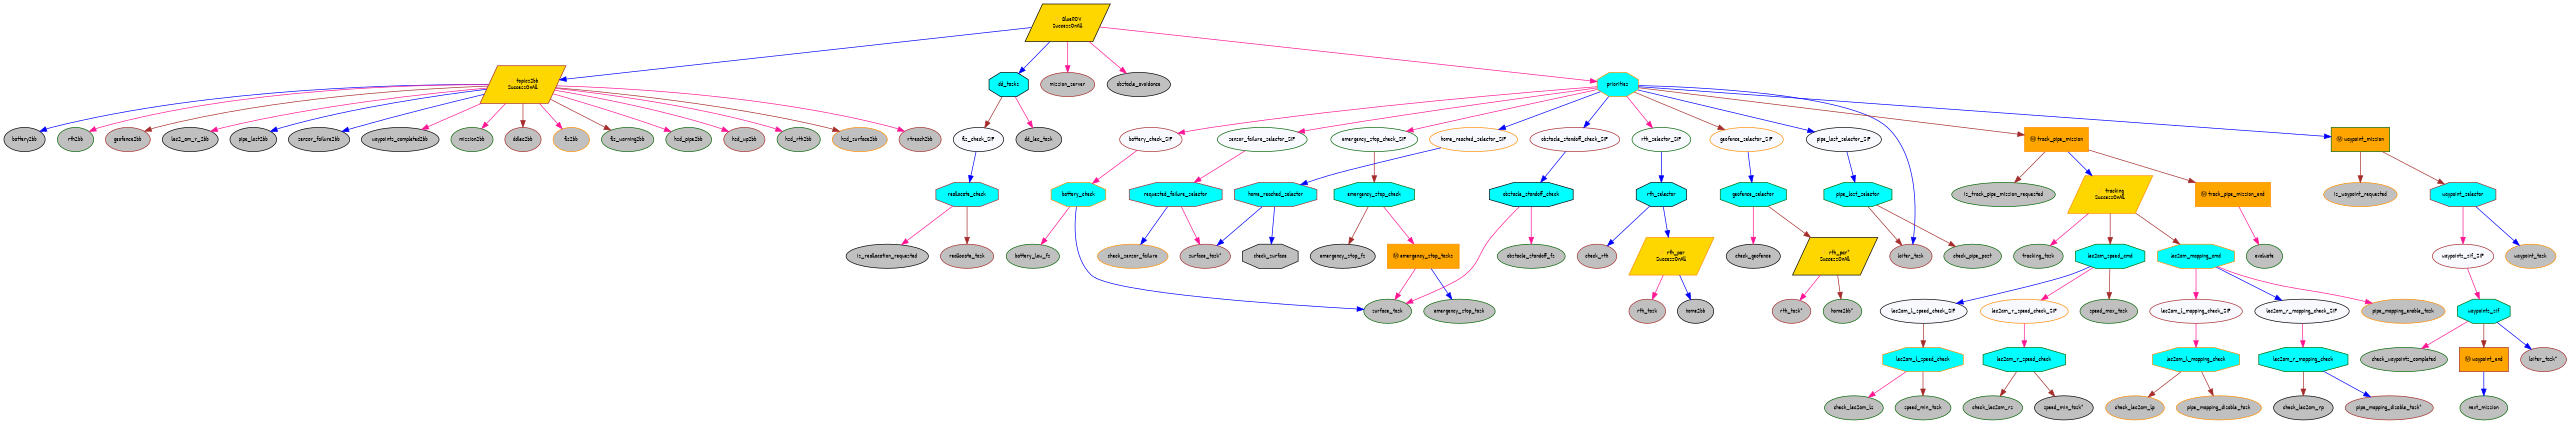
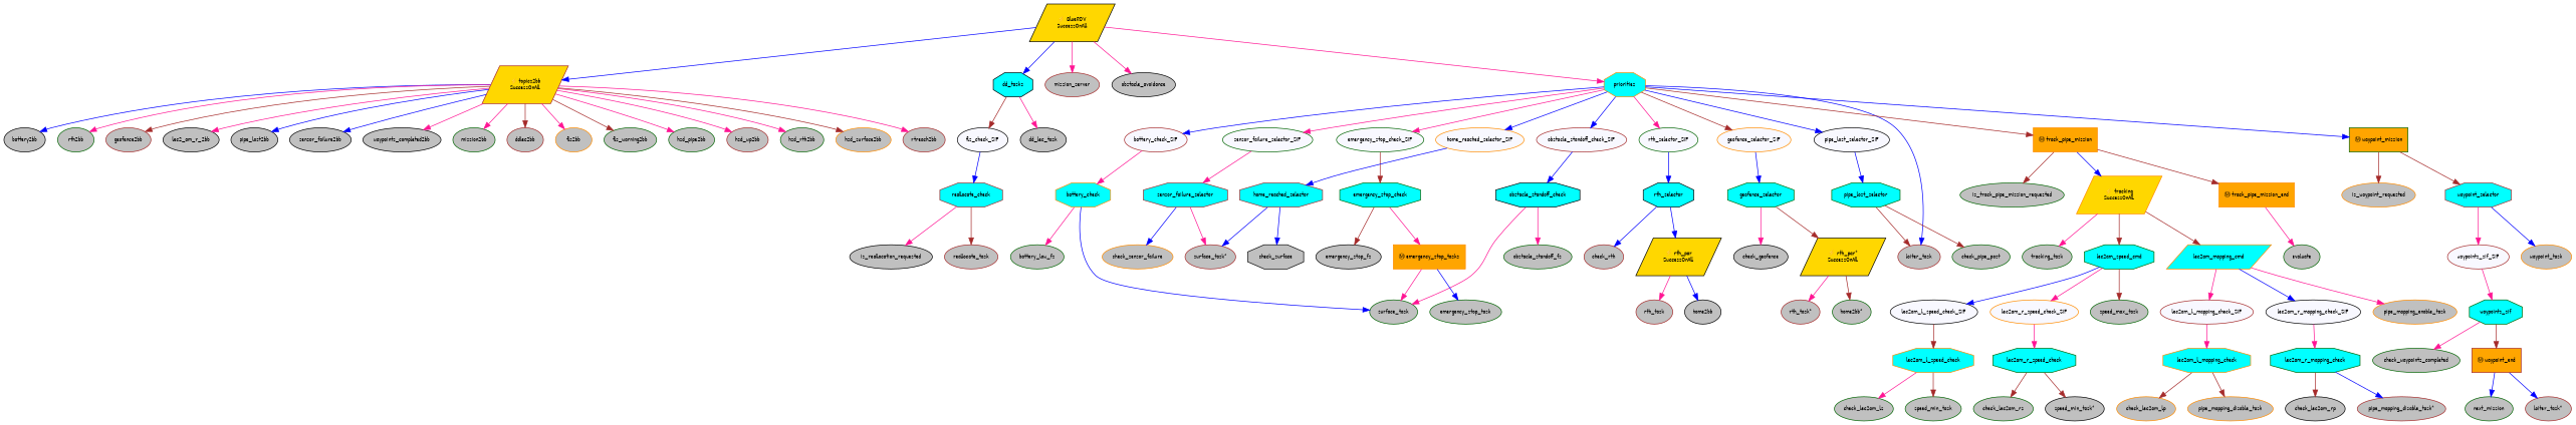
  digraph {
    fontname="Patrick Hand"
    ordering=out
    node [color=darkgreen fillcolor=gray fontcolor=black fontname="Patrick Hand" fontsize=9 shape=ellipse style=filled]
    edge [color=deeppink fontname="Patrick Hand"]
    n1 [color=black fillcolor=gold label="⚡ BlueROV\nSuccessOnAll" shape=parallelogram]
    n2 [color=brown fillcolor=gold label="⚡ topics2bb\nSuccessOnAll" shape=parallelogram]
    n3 [color=black fillcolor=cyan label=dd_tasks shape=octagon]
    n4 [color=brown label=mission_server]
    n5 [color=black label=obstacle_avoidance]
    n6 [color=darkorange fillcolor=cyan label=priorities shape=octagon]
    n7 [color=black label=battery2bb]
    n8 [label=rth2bb]
    n9 [color=brown label=geofence2bb]
    n10 [color=black label=lec2_am_r_2bb]
    n11 [color=black label=pipe_lost2bb]
    n12 [color=black label=sensor_failure2bb]
    n13 [color=black label=waypoints_completed2bb]
    n14 [label=mission2bb]
    n15 [color=brown label=ddlec2bb]
    n16 [color=darkorange label=fls2bb]
    n17 [label=fls_warning2bb]
    n18 [label=hsd_pipe2bb]
    n19 [color=brown label=hsd_wp2bb]
    n20 [label=hsd_rth2bb]
    n21 [color=darkorange label=hsd_surface2bb]
    n22 [color=brown label=rtreach2bb]
    n23 [color=black fillcolor=ghostwhite label=fls_check_SIF]
    n24 [color=black label=dd_lec_task]
    n25 [color=brown fillcolor=ghostwhite label=battery_check_SIF]
    n26 [fillcolor=ghostwhite label=sensor_failure_selector_SIF]
    n27 [fillcolor=ghostwhite label=emergency_stop_check_SIF]
    n28 [color=darkorange fillcolor=ghostwhite label=home_reached_selector_SIF]
    n29 [color=brown fillcolor=ghostwhite label=obstacle_standoff_check_SIF]
    n30 [fillcolor=ghostwhite label=rth_selector_SIF]
    n31 [color=darkorange fillcolor=ghostwhite label=geofence_selector_SIF]
    n32 [color=black fillcolor=ghostwhite label=pipe_lost_selector_SIF]
    n33 [color=brown label=loiter_task]
    n34 [color=darkorange fillcolor=orange label="Ⓜ track_pipe_mission" shape=box]
    n35 [fillcolor=orange label="Ⓜ waypoint_mission" shape=box]
    n36 [color=brown fillcolor=cyan label=reallocate_check shape=octagon]
    n37 [color=black label=is_reallocation_requested]
    n38 [color=brown label=reallocate_task]
    n39 [color=darkorange fillcolor=cyan label=battery_check shape=octagon]
-   n40 [color=brown fillcolor=cyan label=requested_failure_selector shape=octagon]
+   n40 [color=brown fillcolor=cyan label=sensor_failure_selector shape=octagon]
    n41 [fillcolor=cyan label=emergency_stop_check shape=octagon]
    n42 [color=brown fillcolor=cyan label=home_reached_selector shape=octagon]
    n43 [color=black fillcolor=cyan label=obstacle_standoff_check shape=octagon]
    n44 [color=black fillcolor=cyan label=rth_selector shape=octagon]
    n45 [fillcolor=cyan label=geofence_selector shape=octagon]
    n46 [fillcolor=cyan label=pipe_lost_selector shape=octagon]
    n47 [label=is_track_pipe_mission_requested]
    n48 [color=darkorange fillcolor=gold label="⚡ tracking\nSuccessOnAll" shape=parallelogram]
    n49 [color=darkorange fillcolor=orange label="Ⓜ track_pipe_mission_end" shape=box]
    n50 [color=darkorange label=is_waypoint_requested]
    n51 [color=brown fillcolor=cyan label=waypoint_selector shape=octagon]
    n52 [label=battery_low_fs]
    n53 [label=surface_task]
    n54 [color=darkorange label=check_sensor_failure]
    n55 [color=brown label="surface_task*"]
    n56 [color=black label=emergency_stop_fs]
    n57 [color=darkorange fillcolor=orange label="Ⓜ emergency_stop_tasks" shape=box]
    n58 [label=emergency_stop_task]
    n59 [color=black label=check_surface shape=octagon]
    n60 [label=obstacle_standoff_fs]
    n61 [color=brown label=check_rth]
-   n62 [color=darkorange fillcolor=gold label="⚡ rth_par\nSuccessOnAll" shape=parallelogram]
+   n62 [color=black fillcolor=gold label="⚡ rth_par\nSuccessOnAll" shape=parallelogram]
    n63 [color=brown label=rth_task]
    n64 [color=black label=home2bb]
    n65 [color=black label=check_geofence]
    n66 [color=black fillcolor=gold label="⚡ rth_par*\nSuccessOnAll" shape=parallelogram]
    n67 [color=brown label="rth_task*"]
    n68 [label="home2bb*"]
    n69 [label=check_pipe_post]
    n70 [label=tracking_task]
    n71 [fillcolor=cyan label=lec2am_speed_cmd shape=octagon]
-   n72 [color=darkorange fillcolor=cyan label=lec2am_mapping_cmd shape=octagon]
+   n72 [color=darkorange fillcolor=cyan label=lec2am_mapping_cmd shape=parallelogram]
    n73 [label=evaluate]
    n74 [color=black fillcolor=ghostwhite label=lec2am_l_speed_check_SIF]
    n75 [color=darkorange fillcolor=ghostwhite label=lec2am_r_speed_check_SIF]
    n76 [label=speed_max_task]
    n77 [color=brown fillcolor=ghostwhite label=lec2am_l_mapping_check_SIF]
    n78 [color=black fillcolor=ghostwhite label=lec2am_r_mapping_check_SIF]
    n79 [color=darkorange label=pipe_mapping_enable_task]
    n80 [color=darkorange fillcolor=cyan label=lec2am_l_speed_check shape=octagon]
    n81 [fillcolor=cyan label=lec2am_r_speed_check shape=octagon]
    n82 [label=check_lec2am_ls]
    n83 [label=speed_min_task]
    n84 [label=check_lec2am_rs]
    n85 [color=black label="speed_min_task*"]
    n86 [color=darkorange fillcolor=cyan label=lec2am_l_mapping_check shape=octagon]
    n87 [fillcolor=cyan label=lec2am_r_mapping_check shape=octagon]
    n88 [color=darkorange label=check_lec2am_lp]
    n89 [color=darkorange label=pipe_mapping_disable_task]
    n90 [color=black label=check_lec2am_rp]
    n91 [color=brown label="pipe_mapping_disable_task*"]
    n92 [color=brown fillcolor=ghostwhite label=waypoints_sif_SIF]
    n93 [color=darkorange label=waypoint_task]
    n94 [fillcolor=cyan label=waypoints_sif shape=octagon]
    n95 [label=check_waypoints_completed]
    n96 [color=brown fillcolor=orange label="Ⓜ waypoint_end" shape=box]
    n97 [label=next_mission]
    n98 [color=brown label="loiter_task*"]
    n1 -> n2 [color=blue]
    n1 -> n3 [color=blue]
    n1 -> n4
    n1 -> n5
    n1 -> n6
    n2 -> n7 [color=blue]
    n2 -> n8
    n2 -> n9 [color=brown]
    n2 -> n10
    n2 -> n11 [color=blue]
    n2 -> n12 [color=blue]
    n2 -> n13
    n2 -> n14
    n2 -> n15 [color=brown]
    n2 -> n16
    n2 -> n17 [color=brown]
    n2 -> n18
    n2 -> n19
    n2 -> n20
    n2 -> n21 [color=brown]
    n2 -> n22
    n3 -> n23 [color=brown]
    n3 -> n24
-   n6 -> n25
+   n6 -> n25 [color=blue]
    n6 -> n26
    n6 -> n27
    n6 -> n28 [color=blue]
    n6 -> n29 [color=blue]
    n6 -> n30
    n6 -> n31 [color=brown]
    n6 -> n32 [color=blue]
    n6 -> n33 [color=blue]
    n6 -> n34 [color=brown]
    n6 -> n35 [color=blue]
    n23 -> n36 [color=blue]
    n25 -> n39
    n26 -> n40
    n27 -> n41 [color=brown]
    n28 -> n42 [color=blue]
    n29 -> n43 [color=blue]
    n30 -> n44 [color=blue]
    n31 -> n45 [color=blue]
    n32 -> n46 [color=blue]
    n34 -> n47 [color=brown]
    n34 -> n48 [color=blue]
    n34 -> n49 [color=brown]
    n35 -> n50 [color=brown]
    n35 -> n51 [color=brown]
    n36 -> n37
    n36 -> n38 [color=brown]
    n39 -> n52
    n39 -> n53 [color=blue]
    n40 -> n54 [color=blue]
    n40 -> n55
    n41 -> n56 [color=brown]
    n41 -> n57
    n42 -> n55 [color=blue]
    n42 -> n59 [color=blue]
    n43 -> n53
    n43 -> n60
    n44 -> n61 [color=blue]
    n44 -> n62 [color=blue]
    n45 -> n65
    n45 -> n66 [color=brown]
    n46 -> n33 [color=brown]
    n46 -> n69 [color=brown]
    n48 -> n70
    n48 -> n71 [color=brown]
    n48 -> n72 [color=brown]
    n49 -> n73
    n51 -> n92
    n51 -> n93 [color=blue]
    n57 -> n53
    n57 -> n58 [color=blue]
    n62 -> n63
    n62 -> n64 [color=blue]
    n66 -> n67
    n66 -> n68 [color=brown]
    n71 -> n74 [color=blue]
    n71 -> n75
    n71 -> n76 [color=brown]
    n72 -> n77
    n72 -> n78 [color=blue]
    n72 -> n79
    n74 -> n80 [color=brown]
    n75 -> n81
    n77 -> n86
    n78 -> n87
    n80 -> n82
    n80 -> n83 [color=brown]
    n81 -> n84 [color=brown]
    n81 -> n85 [color=brown]
    n86 -> n88 [color=brown]
    n86 -> n89 [color=brown]
    n87 -> n90 [color=brown]
    n87 -> n91 [color=blue]
    n92 -> n94
    n94 -> n95
    n94 -> n96 [color=brown]
    n96 -> n97 [color=blue]
-   n94 -> n98 [color=blue]
+   n96 -> n98 [color=blue]
  }
